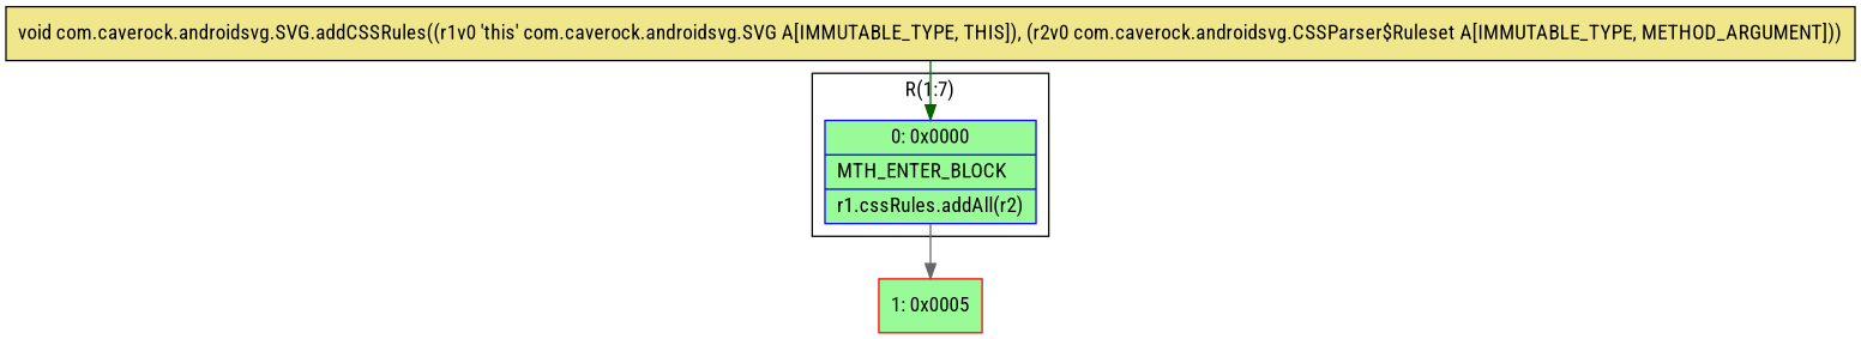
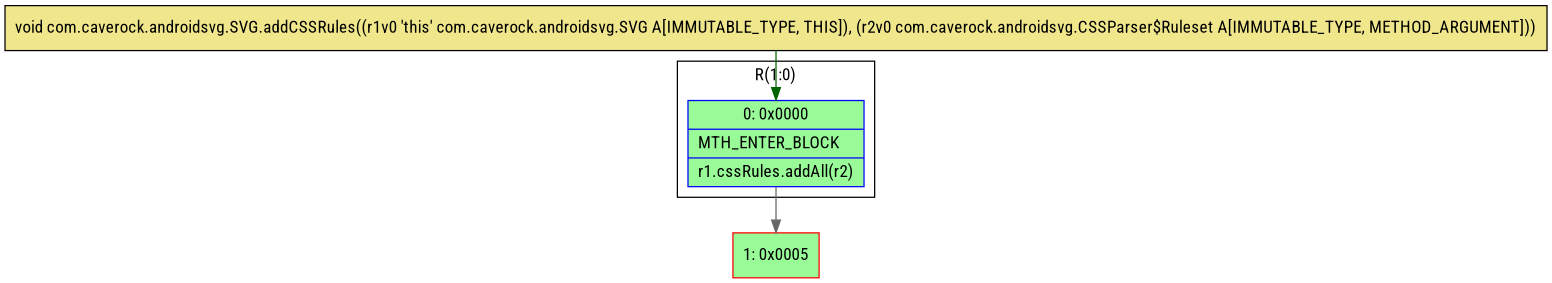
  digraph {
    fontname="Roboto Condensed"
    node [shape=record style=filled fillcolor=palegreen fontname="Roboto Condensed"]
    edge [fontname="Roboto Condensed"]
    n1 [color=blue label="{0\:\ 0x0000|MTH_ENTER_BLOCK\l|r1.cssRules.addAll(r2)\l}"]
    n2 [color=red label="{1\:\ 0x0005}"]
    n3 [label="{void com.caverock.androidsvg.SVG.addCSSRules((r1v0 'this' com.caverock.androidsvg.SVG A[IMMUTABLE_TYPE, THIS]), (r2v0 com.caverock.androidsvg.CSSParser$Ruleset A[IMMUTABLE_TYPE, METHOD_ARGUMENT])) }" fillcolor=khaki]
    subgraph cluster_1 {
-     label="R(1:7)"
+     label="R(1:0)"
      n1
    }
    n1 -> n2 [color=gray40]
    n3 -> n1 [color=darkgreen]
  }
